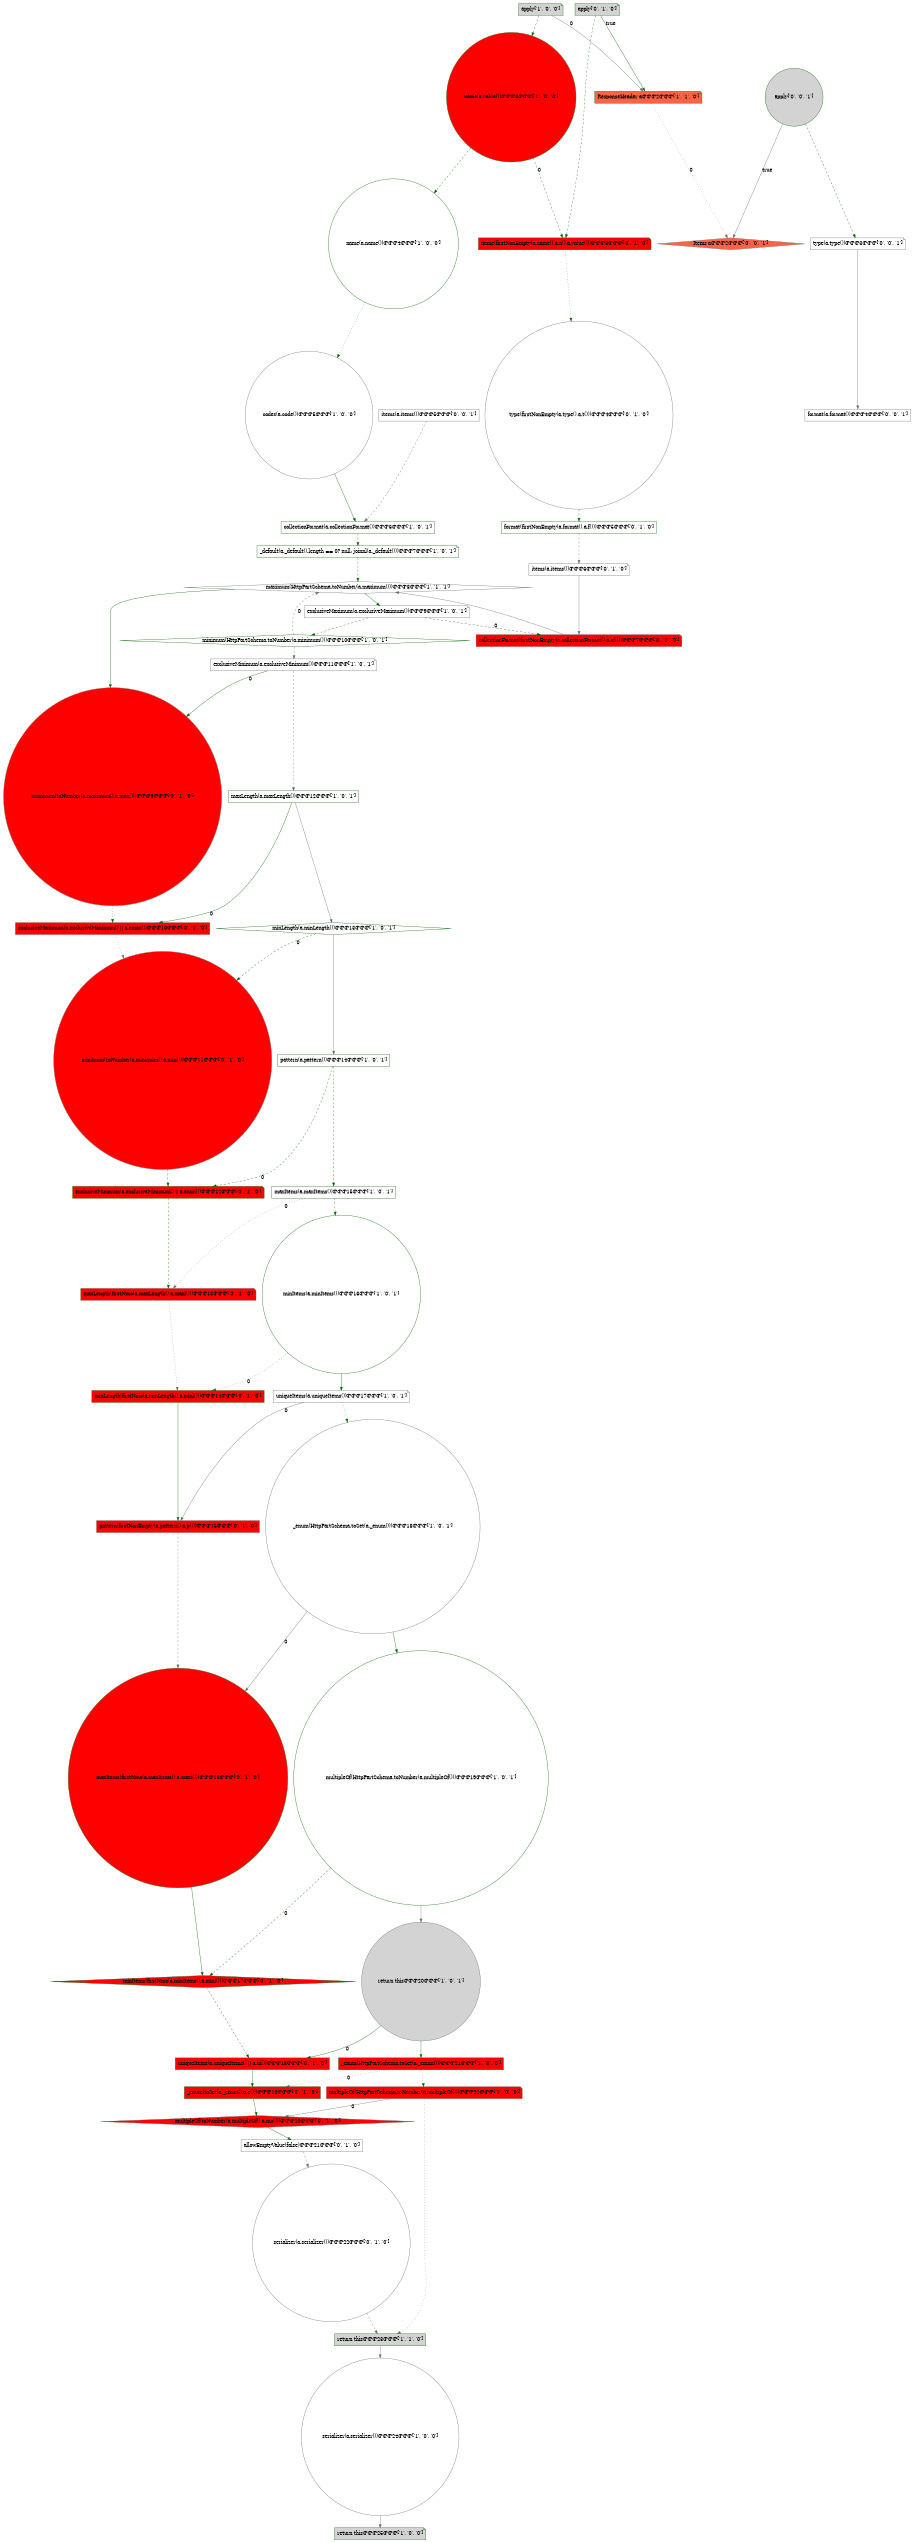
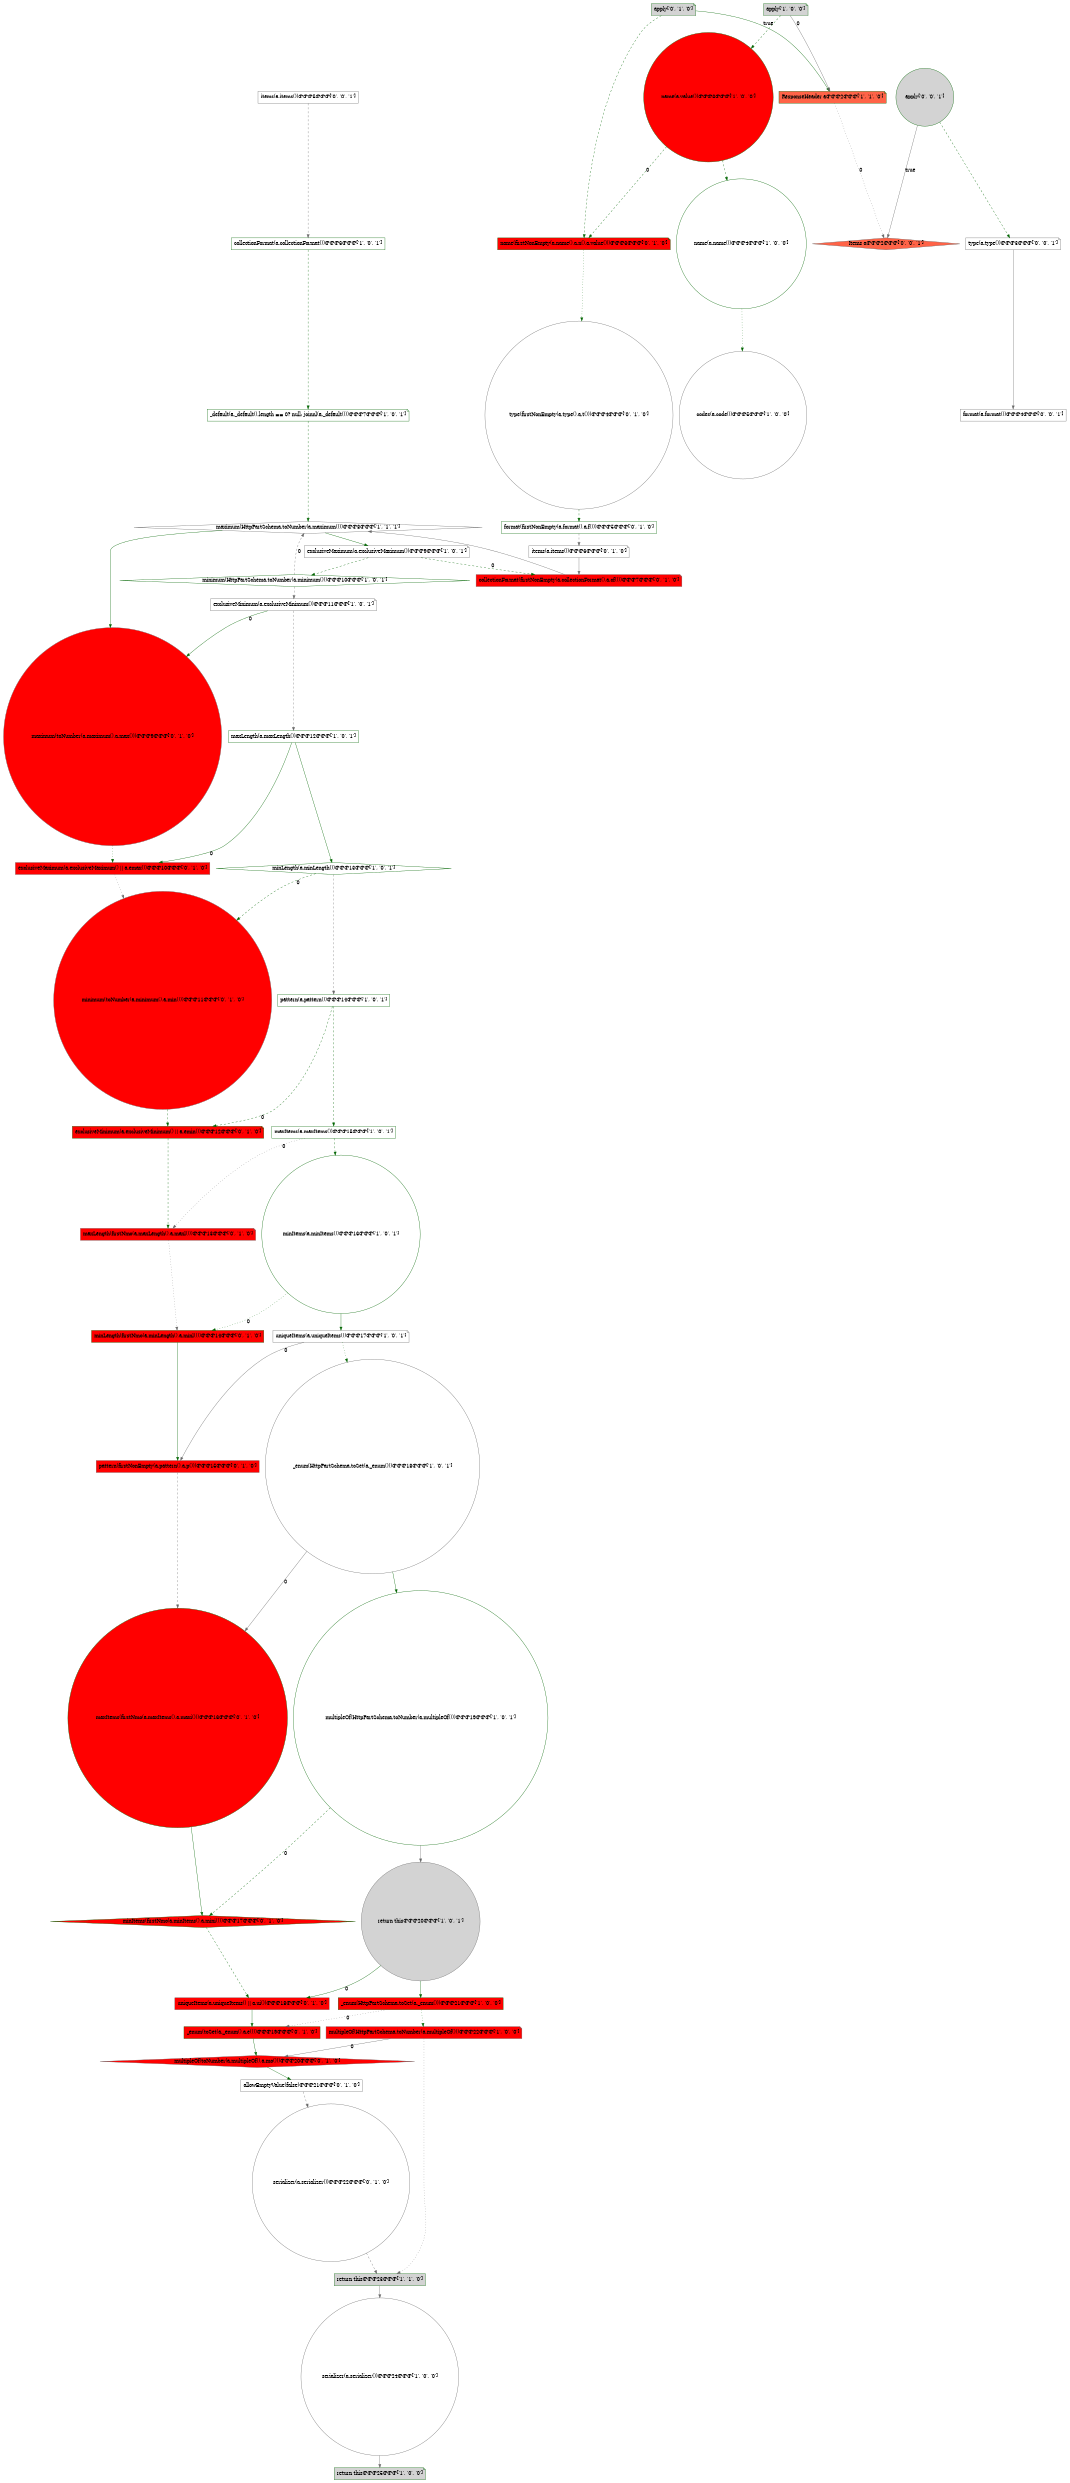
  digraph {
    node [color=darkgreen fillcolor=white shape=note style=filled]
    edge [color=darkgreen style=solid]
    n1 [label="minItems(a.minItems())@@@16@@@['1', '0', '1']" shape=circle]
    n2 [color=gray40 label="uniqueItems(a.uniqueItems())@@@17@@@['1', '0', '1']"]
    n3 [fillcolor=red label="minLength(firstNmo(a.minLength(),a.minl()))@@@14@@@['0', '1', '0']" shape=box]
    n4 [color=gray40 label="_enum(HttpPartSchema.toSet(a._enum()))@@@18@@@['1', '0', '1']" shape=circle]
    n5 [color=gray40 fillcolor=red label="pattern(firstNonEmpty(a.pattern(),a.p()))@@@15@@@['0', '1', '0']" shape=box]
    n6 [color=gray40 fillcolor=red label="collectionFormat(firstNonEmpty(a.collectionFormat(),a.cf()))@@@7@@@['0', '1', '0']"]
    n7 [color=gray40 label="maximum(HttpPartSchema.toNumber(a.maximum()))@@@8@@@['1', '1', '1']" shape=diamond]
    n8 [color=gray40 label="exclusiveMaximum(a.exclusiveMaximum())@@@9@@@['1', '0', '1']"]
    n9 [color=gray40 fillcolor=red label="maximum(toNumber(a.maximum(),a.max()))@@@9@@@['0', '1', '0']" shape=circle]
    n10 [label="minimum(HttpPartSchema.toNumber(a.minimum()))@@@10@@@['1', '0', '1']" shape=diamond]
    n11 [color=gray40 label="exclusiveMinimum(a.exclusiveMinimum())@@@11@@@['1', '0', '1']"]
    n12 [fillcolor=red label="maxItems(firstNmo(a.maxItems(),a.maxi()))@@@16@@@['0', '1', '0']" shape=circle]
    n13 [label="multipleOf(HttpPartSchema.toNumber(a.multipleOf()))@@@19@@@['1', '0', '1']" shape=circle]
    n14 [fillcolor=red label="minItems(firstNmo(a.minItems(),a.mini()))@@@17@@@['0', '1', '0']" shape=diamond]
    n15 [color=gray40 fillcolor=lightgray label="return this@@@20@@@['1', '0', '1']" shape=circle]
    n16 [color=gray40 label="items(a.items())@@@5@@@['0', '0', '1']" shape=box]
    n17 [label="collectionFormat(a.collectionFormat())@@@6@@@['1', '0', '1']" shape=box]
    n18 [label="_default(a._default().length == 0? null: joinnl(a._default()))@@@7@@@['1', '0', '1']"]
    n19 [color=gray40 fillcolor=tomato label="Items a@@@2@@@['0', '0', '1']" shape=diamond]
    n20 [fillcolor=lightgray label="apply['0', '1', '0']"]
    n21 [fillcolor=red label="name(firstNonEmpty(a.name(),a.n(),a.value()))@@@3@@@['0', '1', '0']"]
    n22 [fillcolor=tomato label="ResponseHeader a@@@2@@@['1', '1', '0']"]
    n23 [color=gray40 label="type(firstNonEmpty(a.type(),a.t()))@@@4@@@['0', '1', '0']" shape=circle]
    n24 [label="format(firstNonEmpty(a.format(),a.f()))@@@5@@@['0', '1', '0']" shape=box]
    n25 [fillcolor=red label="_enum(toSet(a._enum(),a.e()))@@@19@@@['0', '1', '0']" shape=box]
    n26 [color=gray40 fillcolor=red label="multipleOf(toNumber(a.multipleOf(),a.mo()))@@@20@@@['0', '1', '0']" shape=diamond]
    n27 [color=gray40 label="allowEmptyValue(false)@@@21@@@['0', '1', '0']" shape=box]
    n28 [color=gray40 fillcolor=red label="minimum(toNumber(a.minimum(),a.min()))@@@11@@@['0', '1', '0']" shape=circle]
    n29 [fillcolor=red label="exclusiveMinimum(a.exclusiveMinimum() || a.emin())@@@12@@@['0', '1', '0']"]
    n30 [color=gray40 fillcolor=red label="maxLength(firstNmo(a.maxLength(),a.maxl()))@@@13@@@['0', '1', '0']"]
    n31 [color=gray40 fillcolor=red label="exclusiveMaximum(a.exclusiveMaximum() || a.emax())@@@10@@@['0', '1', '0']" shape=box]
    n32 [fillcolor=red label="name(a.value())@@@3@@@['1', '0', '0']" shape=circle]
    n33 [label="name(a.name())@@@4@@@['1', '0', '0']" shape=circle]
    n34 [color=gray40 label="codes(a.code())@@@5@@@['1', '0', '0']" shape=circle]
    n35 [color=gray40 label="items(a.items())@@@6@@@['0', '1', '0']"]
    n36 [color=gray40 label="type(a.type())@@@3@@@['0', '0', '1']"]
    n37 [color=gray40 label="format(a.format())@@@4@@@['0', '0', '1']" shape=box]
    n38 [label="maxLength(a.maxLength())@@@12@@@['1', '0', '1']" shape=box]
    n39 [label="minLength(a.minLength())@@@13@@@['1', '0', '1']" shape=diamond]
    n40 [label="maxItems(a.maxItems())@@@15@@@['1', '0', '1']" shape=box]
    n41 [fillcolor=lightgray label="apply['0', '0', '1']" shape=circle]
    n42 [fillcolor=lightgray label="apply['1', '0', '0']"]
    n43 [color=gray40 label="serializer(a.serializer())@@@24@@@['1', '0', '0']" shape=circle]
    n44 [fillcolor=lightgray label="return this@@@25@@@['1', '0', '0']"]
    n45 [label="pattern(a.pattern())@@@14@@@['1', '0', '1']" shape=box]
    n46 [color=gray40 fillcolor=red label="uniqueItems(a.uniqueItems() || a.ui())@@@18@@@['0', '1', '0']" shape=box]
    n47 [fillcolor=red label="_enum(HttpPartSchema.toSet(a._enum()))@@@21@@@['1', '0', '0']" shape=box]
    n48 [color=gray40 fillcolor=red label="multipleOf(HttpPartSchema.toNumber(a.multipleOf()))@@@22@@@['1', '0', '0']"]
    n49 [color=gray40 label="serializer(a.serializer())@@@22@@@['0', '1', '0']" shape=circle]
    n50 [fillcolor=lightgray label="return this@@@23@@@['1', '1', '0']" shape=box]
    n1 -> n2
    n1 -> n3 [label=0 style=dotted]
    n2 -> n4 [style=dotted]
    n2 -> n5 [color=gray40 label=0]
    n3 -> n5
    n4 -> n12 [color=gray40 label=0]
    n4 -> n13
    n5 -> n12 [color=gray40 style=dashed]
    n6 -> n7 [color=gray40]
    n7 -> n8
    n7 -> n9
    n8 -> n6 [label=0 style=dashed]
    n8 -> n10 [style=dashed]
    n9 -> n31 [style=dotted]
    n10 -> n7 [color=gray40 label=0 style=dashed]
    n10 -> n11 [color=gray40 style=dashed]
    n11 -> n9 [label=0]
    n11 -> n38 [color=gray40 style=dashed]
    n12 -> n14
    n13 -> n14 [label=0 style=dashed]
    n13 -> n15 [color=gray40]
    n14 -> n46 [style=dashed]
    n15 -> n46 [label=0]
    n15 -> n47
    n16 -> n17 [color=gray40 style=dashed]
    n17 -> n18 [style=dashed]
    n18 -> n7 [style=dashed]
    n20 -> n21 [style=dashed]
    n20 -> n22 [label=true]
    n21 -> n23 [style=dotted]
    n22 -> n19 [color=gray40 label=0 style=dotted]
    n23 -> n24 [style=dashed]
    n24 -> n35 [color=gray40 style=dashed]
    n25 -> n26
    n26 -> n27
    n27 -> n49 [color=gray40 style=dashed]
    n28 -> n29 [style=dashed]
    n29 -> n30 [style=dashed]
    n30 -> n3 [color=gray40 style=dotted]
    n31 -> n28 [color=gray40 style=dotted]
    n32 -> n21 [label=0 style=dashed]
    n32 -> n33 [style=dashed]
    n33 -> n34 [style=dotted]
-   n34 -> n17
    n35 -> n6 [color=gray40]
    n36 -> n37 [color=gray40]
    n38 -> n31 [label=0]
-   n38 -> n39 [color=gray40]
+   n38 -> n39
    n39 -> n28 [label=0 style=dashed]
-   n39 -> n45 [color=gray40]
+   n39 -> n45 [color=gray40 style=dashed]
    n40 -> n1 [style=dashed]
    n40 -> n30 [color=gray40 label=0 style=dotted]
    n41 -> n19 [color=gray40 label=true]
    n41 -> n36 [style=dashed]
    n42 -> n22 [color=gray40 label=0]
    n42 -> n32 [style=dashed]
    n43 -> n44 [color=gray40]
    n45 -> n29 [label=0 style=dashed]
    n45 -> n40 [style=dashed]
    n46 -> n25
    n47 -> n25 [color=gray40 label=0 style=dotted]
    n47 -> n48 [style=dotted]
    n48 -> n26 [color=gray40 label=0]
    n48 -> n50 [color=gray40 style=dotted]
    n49 -> n50 [color=gray40 style=dashed]
    n50 -> n43 [color=gray40]
  }
